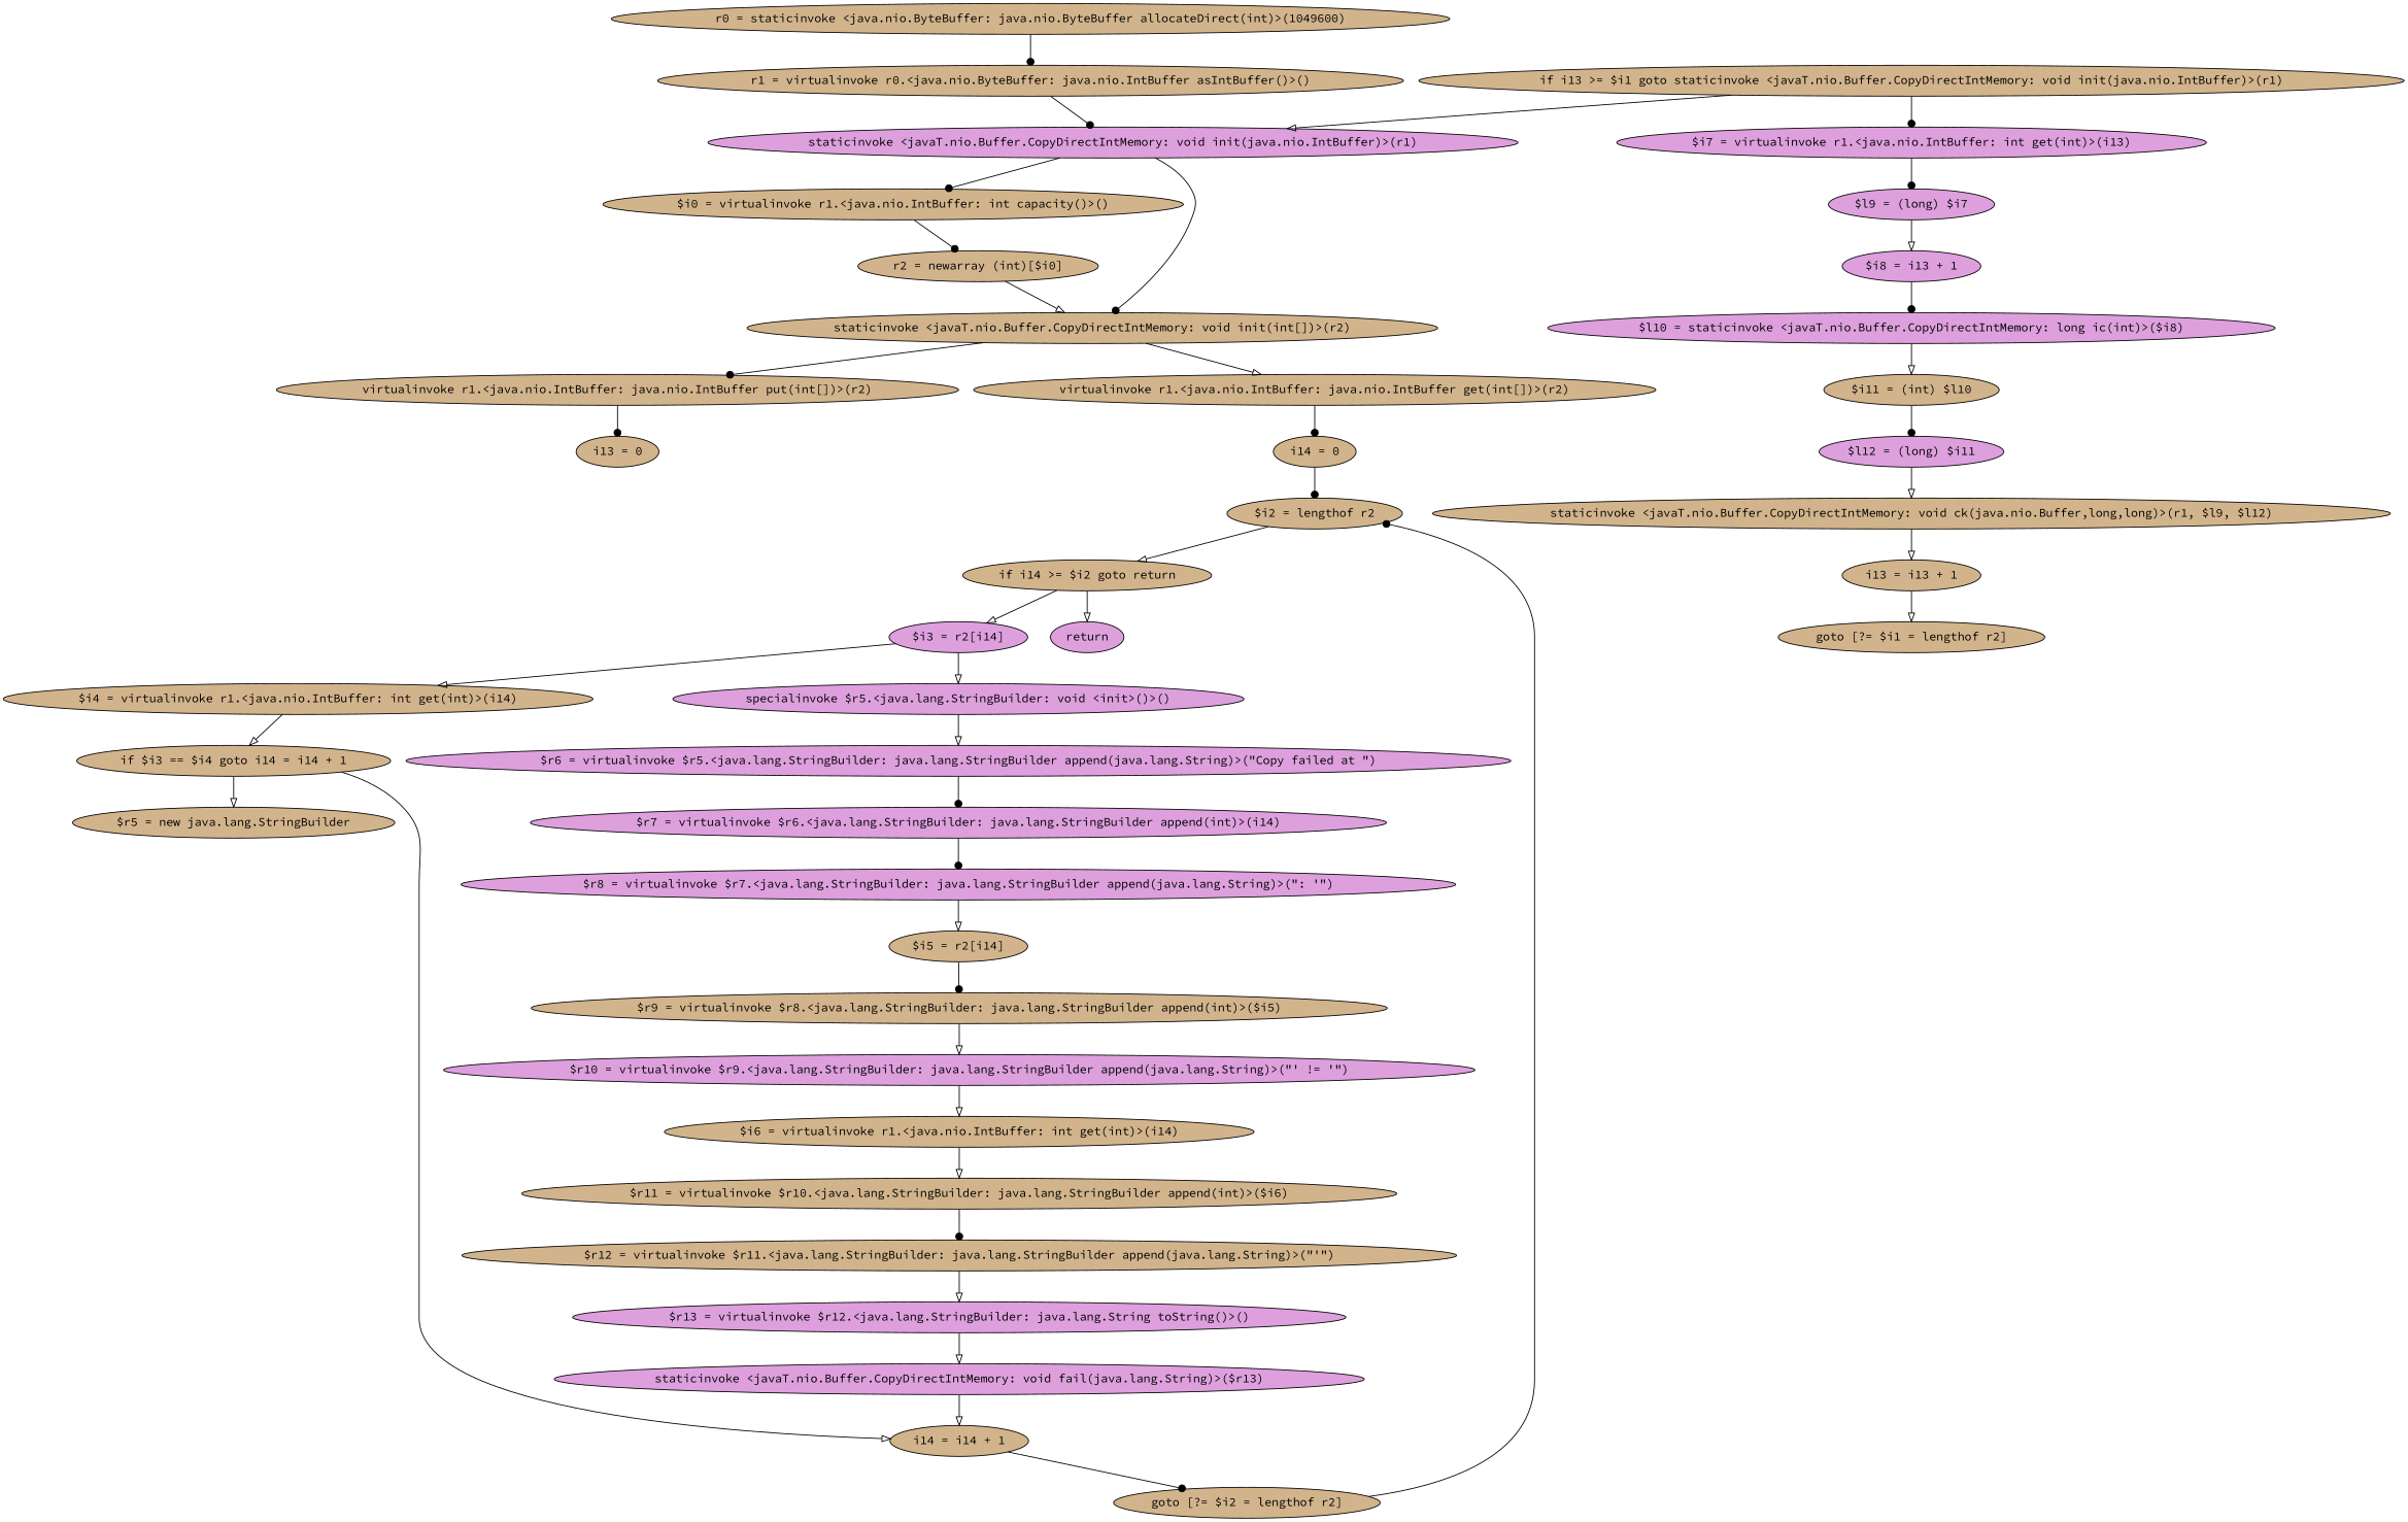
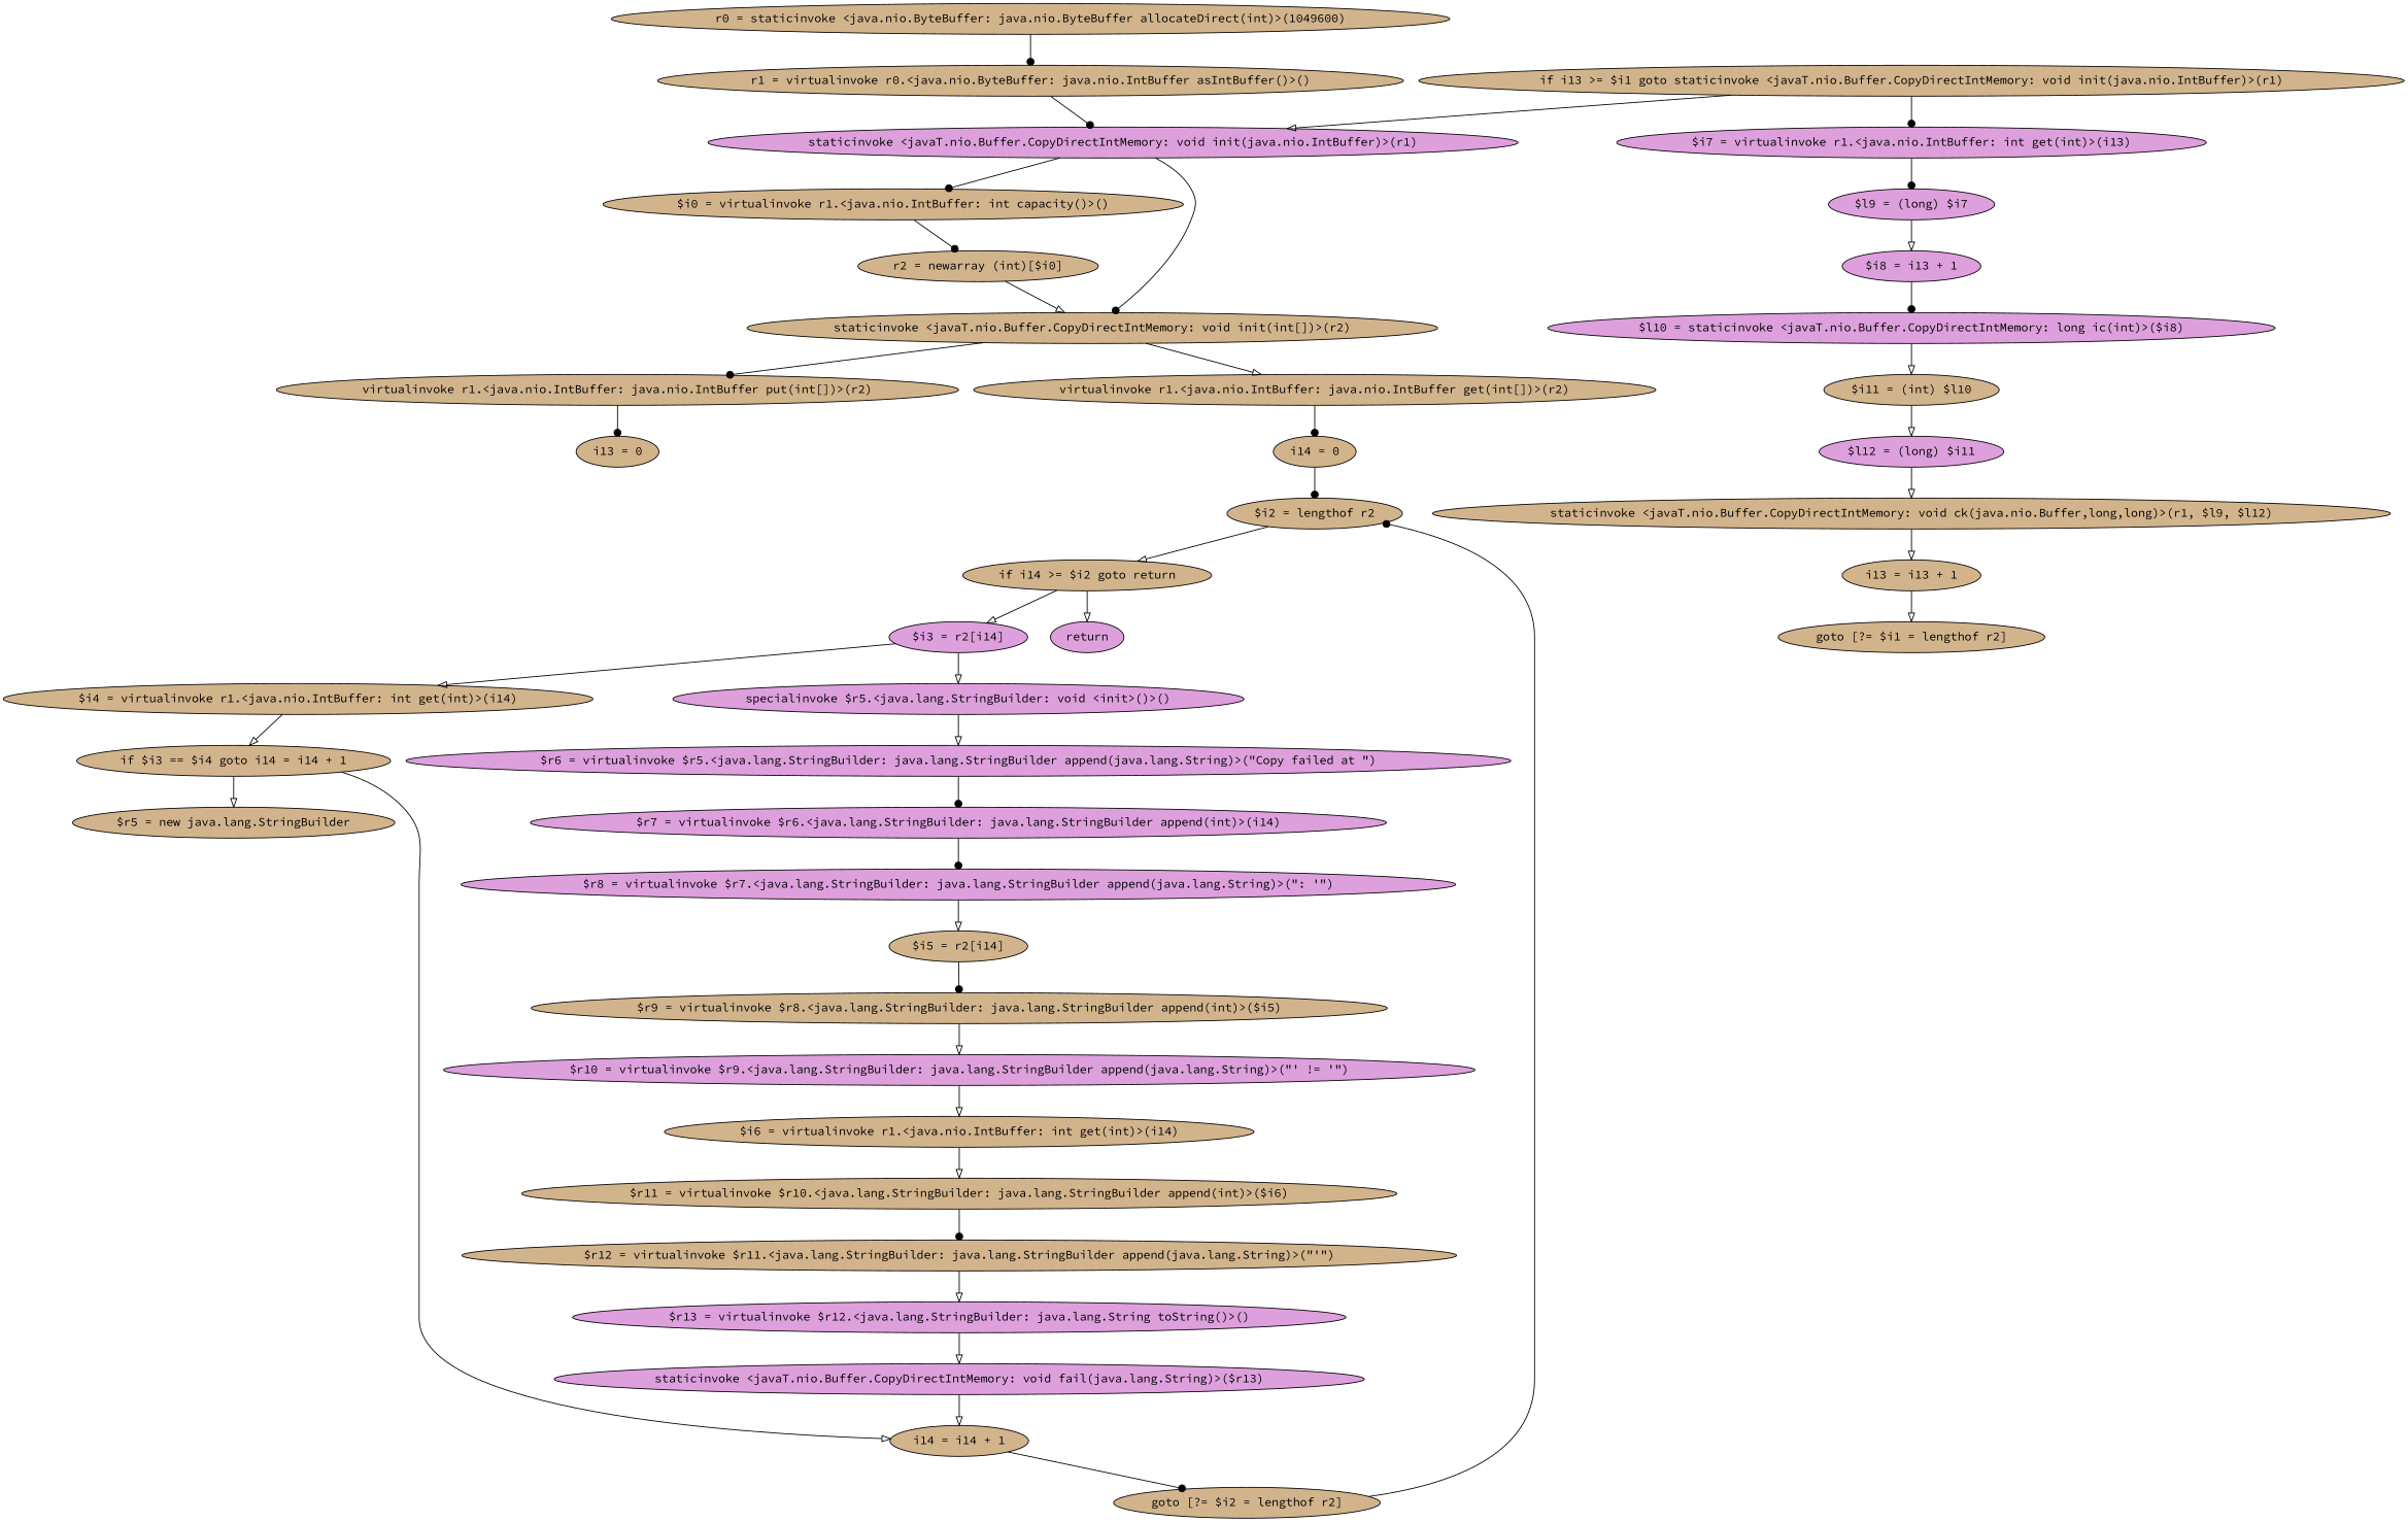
  digraph {
    fontname="Source Code Pro"
    node [fillcolor=tan fontname="Source Code Pro" style=filled]
    edge [arrowhead=onormal fontname="Source Code Pro"]
    "r0 = staticinvoke <java.nio.ByteBuffer: java.nio.ByteBuffer allocateDirect(int)>(1049600)"
    "r1 = virtualinvoke r0.<java.nio.ByteBuffer: java.nio.IntBuffer asIntBuffer()>()"
    "staticinvoke <javaT.nio.Buffer.CopyDirectIntMemory: void init(java.nio.IntBuffer)>(r1)" [fillcolor=plum]
    "$i0 = virtualinvoke r1.<java.nio.IntBuffer: int capacity()>()"
    "staticinvoke <javaT.nio.Buffer.CopyDirectIntMemory: void init(int[])>(r2)"
    "r2 = newarray (int)[$i0]"
    "virtualinvoke r1.<java.nio.IntBuffer: java.nio.IntBuffer put(int[])>(r2)"
    "virtualinvoke r1.<java.nio.IntBuffer: java.nio.IntBuffer get(int[])>(r2)"
    "i13 = 0"
    "i14 = 0"
    "if i13 >= $i1 goto staticinvoke <javaT.nio.Buffer.CopyDirectIntMemory: void init(java.nio.IntBuffer)>(r1)"
    "$i7 = virtualinvoke r1.<java.nio.IntBuffer: int get(int)>(i13)" [fillcolor=plum]
    "$l9 = (long) $i7" [fillcolor=plum]
    "$i8 = i13 + 1" [fillcolor=plum]
    "$l10 = staticinvoke <javaT.nio.Buffer.CopyDirectIntMemory: long ic(int)>($i8)" [fillcolor=plum]
    "$i11 = (int) $l10"
    "$l12 = (long) $i11" [fillcolor=plum]
    "staticinvoke <javaT.nio.Buffer.CopyDirectIntMemory: void ck(java.nio.Buffer,long,long)>(r1, $l9, $l12)"
    "i13 = i13 + 1"
    "goto [?= $i1 = lengthof r2]"
    "$i2 = lengthof r2"
    "if i14 >= $i2 goto return"
    "$i3 = r2[i14]" [fillcolor=plum]
    return [fillcolor=plum]
    "$i4 = virtualinvoke r1.<java.nio.IntBuffer: int get(int)>(i14)"
    "specialinvoke $r5.<java.lang.StringBuilder: void <init>()>()" [fillcolor=plum]
    "if $i3 == $i4 goto i14 = i14 + 1"
    "$r5 = new java.lang.StringBuilder"
    "i14 = i14 + 1"
    "goto [?= $i2 = lengthof r2]"
    "$r6 = virtualinvoke $r5.<java.lang.StringBuilder: java.lang.StringBuilder append(java.lang.String)>(\"Copy failed at \")" [fillcolor=plum]
    "$r7 = virtualinvoke $r6.<java.lang.StringBuilder: java.lang.StringBuilder append(int)>(i14)" [fillcolor=plum]
    "$r8 = virtualinvoke $r7.<java.lang.StringBuilder: java.lang.StringBuilder append(java.lang.String)>(\": \'\")" [fillcolor=plum]
    "$i5 = r2[i14]"
    "$r9 = virtualinvoke $r8.<java.lang.StringBuilder: java.lang.StringBuilder append(int)>($i5)"
    "$r10 = virtualinvoke $r9.<java.lang.StringBuilder: java.lang.StringBuilder append(java.lang.String)>(\"\' != \'\")" [fillcolor=plum]
    "$i6 = virtualinvoke r1.<java.nio.IntBuffer: int get(int)>(i14)"
    "$r11 = virtualinvoke $r10.<java.lang.StringBuilder: java.lang.StringBuilder append(int)>($i6)"
    "$r12 = virtualinvoke $r11.<java.lang.StringBuilder: java.lang.StringBuilder append(java.lang.String)>(\"\'\")"
    "$r13 = virtualinvoke $r12.<java.lang.StringBuilder: java.lang.String toString()>()" [fillcolor=plum]
    "staticinvoke <javaT.nio.Buffer.CopyDirectIntMemory: void fail(java.lang.String)>($r13)" [fillcolor=plum]
    "r0 = staticinvoke <java.nio.ByteBuffer: java.nio.ByteBuffer allocateDirect(int)>(1049600)" -> "r1 = virtualinvoke r0.<java.nio.ByteBuffer: java.nio.IntBuffer asIntBuffer()>()" [arrowhead=dot]
    "r1 = virtualinvoke r0.<java.nio.ByteBuffer: java.nio.IntBuffer asIntBuffer()>()" -> "staticinvoke <javaT.nio.Buffer.CopyDirectIntMemory: void init(java.nio.IntBuffer)>(r1)" [arrowhead=dot]
    "staticinvoke <javaT.nio.Buffer.CopyDirectIntMemory: void init(java.nio.IntBuffer)>(r1)" -> "$i0 = virtualinvoke r1.<java.nio.IntBuffer: int capacity()>()" [arrowhead=dot]
    "staticinvoke <javaT.nio.Buffer.CopyDirectIntMemory: void init(java.nio.IntBuffer)>(r1)" -> "staticinvoke <javaT.nio.Buffer.CopyDirectIntMemory: void init(int[])>(r2)" [arrowhead=dot]
    "$i0 = virtualinvoke r1.<java.nio.IntBuffer: int capacity()>()" -> "r2 = newarray (int)[$i0]" [arrowhead=dot]
    "staticinvoke <javaT.nio.Buffer.CopyDirectIntMemory: void init(int[])>(r2)" -> "virtualinvoke r1.<java.nio.IntBuffer: java.nio.IntBuffer put(int[])>(r2)" [arrowhead=dot]
    "staticinvoke <javaT.nio.Buffer.CopyDirectIntMemory: void init(int[])>(r2)" -> "virtualinvoke r1.<java.nio.IntBuffer: java.nio.IntBuffer get(int[])>(r2)"
    "r2 = newarray (int)[$i0]" -> "staticinvoke <javaT.nio.Buffer.CopyDirectIntMemory: void init(int[])>(r2)"
    "virtualinvoke r1.<java.nio.IntBuffer: java.nio.IntBuffer put(int[])>(r2)" -> "i13 = 0" [arrowhead=dot]
    "virtualinvoke r1.<java.nio.IntBuffer: java.nio.IntBuffer get(int[])>(r2)" -> "i14 = 0" [arrowhead=dot]
    "i14 = 0" -> "$i2 = lengthof r2" [arrowhead=dot]
    "if i13 >= $i1 goto staticinvoke <javaT.nio.Buffer.CopyDirectIntMemory: void init(java.nio.IntBuffer)>(r1)" -> "staticinvoke <javaT.nio.Buffer.CopyDirectIntMemory: void init(java.nio.IntBuffer)>(r1)"
    "if i13 >= $i1 goto staticinvoke <javaT.nio.Buffer.CopyDirectIntMemory: void init(java.nio.IntBuffer)>(r1)" -> "$i7 = virtualinvoke r1.<java.nio.IntBuffer: int get(int)>(i13)" [arrowhead=dot]
    "$i7 = virtualinvoke r1.<java.nio.IntBuffer: int get(int)>(i13)" -> "$l9 = (long) $i7" [arrowhead=dot]
    "$l9 = (long) $i7" -> "$i8 = i13 + 1"
    "$i8 = i13 + 1" -> "$l10 = staticinvoke <javaT.nio.Buffer.CopyDirectIntMemory: long ic(int)>($i8)" [arrowhead=dot]
    "$l10 = staticinvoke <javaT.nio.Buffer.CopyDirectIntMemory: long ic(int)>($i8)" -> "$i11 = (int) $l10"
-   "$i11 = (int) $l10" -> "$l12 = (long) $i11" [arrowhead=dot]
+   "$i11 = (int) $l10" -> "$l12 = (long) $i11"
    "$l12 = (long) $i11" -> "staticinvoke <javaT.nio.Buffer.CopyDirectIntMemory: void ck(java.nio.Buffer,long,long)>(r1, $l9, $l12)"
    "staticinvoke <javaT.nio.Buffer.CopyDirectIntMemory: void ck(java.nio.Buffer,long,long)>(r1, $l9, $l12)" -> "i13 = i13 + 1"
    "i13 = i13 + 1" -> "goto [?= $i1 = lengthof r2]"
    "$i2 = lengthof r2" -> "if i14 >= $i2 goto return"
    "if i14 >= $i2 goto return" -> "$i3 = r2[i14]"
    "if i14 >= $i2 goto return" -> return
    "$i3 = r2[i14]" -> "$i4 = virtualinvoke r1.<java.nio.IntBuffer: int get(int)>(i14)"
    "$i3 = r2[i14]" -> "specialinvoke $r5.<java.lang.StringBuilder: void <init>()>()"
    "$i4 = virtualinvoke r1.<java.nio.IntBuffer: int get(int)>(i14)" -> "if $i3 == $i4 goto i14 = i14 + 1"
    "specialinvoke $r5.<java.lang.StringBuilder: void <init>()>()" -> "$r6 = virtualinvoke $r5.<java.lang.StringBuilder: java.lang.StringBuilder append(java.lang.String)>(\"Copy failed at \")"
    "if $i3 == $i4 goto i14 = i14 + 1" -> "$r5 = new java.lang.StringBuilder"
    "if $i3 == $i4 goto i14 = i14 + 1" -> "i14 = i14 + 1"
    "i14 = i14 + 1" -> "goto [?= $i2 = lengthof r2]" [arrowhead=dot]
    "goto [?= $i2 = lengthof r2]" -> "$i2 = lengthof r2" [arrowhead=dot]
    "$r6 = virtualinvoke $r5.<java.lang.StringBuilder: java.lang.StringBuilder append(java.lang.String)>(\"Copy failed at \")" -> "$r7 = virtualinvoke $r6.<java.lang.StringBuilder: java.lang.StringBuilder append(int)>(i14)" [arrowhead=dot]
    "$r7 = virtualinvoke $r6.<java.lang.StringBuilder: java.lang.StringBuilder append(int)>(i14)" -> "$r8 = virtualinvoke $r7.<java.lang.StringBuilder: java.lang.StringBuilder append(java.lang.String)>(\": \'\")" [arrowhead=dot]
    "$r8 = virtualinvoke $r7.<java.lang.StringBuilder: java.lang.StringBuilder append(java.lang.String)>(\": \'\")" -> "$i5 = r2[i14]"
    "$i5 = r2[i14]" -> "$r9 = virtualinvoke $r8.<java.lang.StringBuilder: java.lang.StringBuilder append(int)>($i5)" [arrowhead=dot]
    "$r9 = virtualinvoke $r8.<java.lang.StringBuilder: java.lang.StringBuilder append(int)>($i5)" -> "$r10 = virtualinvoke $r9.<java.lang.StringBuilder: java.lang.StringBuilder append(java.lang.String)>(\"\' != \'\")"
    "$r10 = virtualinvoke $r9.<java.lang.StringBuilder: java.lang.StringBuilder append(java.lang.String)>(\"\' != \'\")" -> "$i6 = virtualinvoke r1.<java.nio.IntBuffer: int get(int)>(i14)"
    "$i6 = virtualinvoke r1.<java.nio.IntBuffer: int get(int)>(i14)" -> "$r11 = virtualinvoke $r10.<java.lang.StringBuilder: java.lang.StringBuilder append(int)>($i6)"
    "$r11 = virtualinvoke $r10.<java.lang.StringBuilder: java.lang.StringBuilder append(int)>($i6)" -> "$r12 = virtualinvoke $r11.<java.lang.StringBuilder: java.lang.StringBuilder append(java.lang.String)>(\"\'\")" [arrowhead=dot]
    "$r12 = virtualinvoke $r11.<java.lang.StringBuilder: java.lang.StringBuilder append(java.lang.String)>(\"\'\")" -> "$r13 = virtualinvoke $r12.<java.lang.StringBuilder: java.lang.String toString()>()"
    "$r13 = virtualinvoke $r12.<java.lang.StringBuilder: java.lang.String toString()>()" -> "staticinvoke <javaT.nio.Buffer.CopyDirectIntMemory: void fail(java.lang.String)>($r13)"
    "staticinvoke <javaT.nio.Buffer.CopyDirectIntMemory: void fail(java.lang.String)>($r13)" -> "i14 = i14 + 1"
  }
